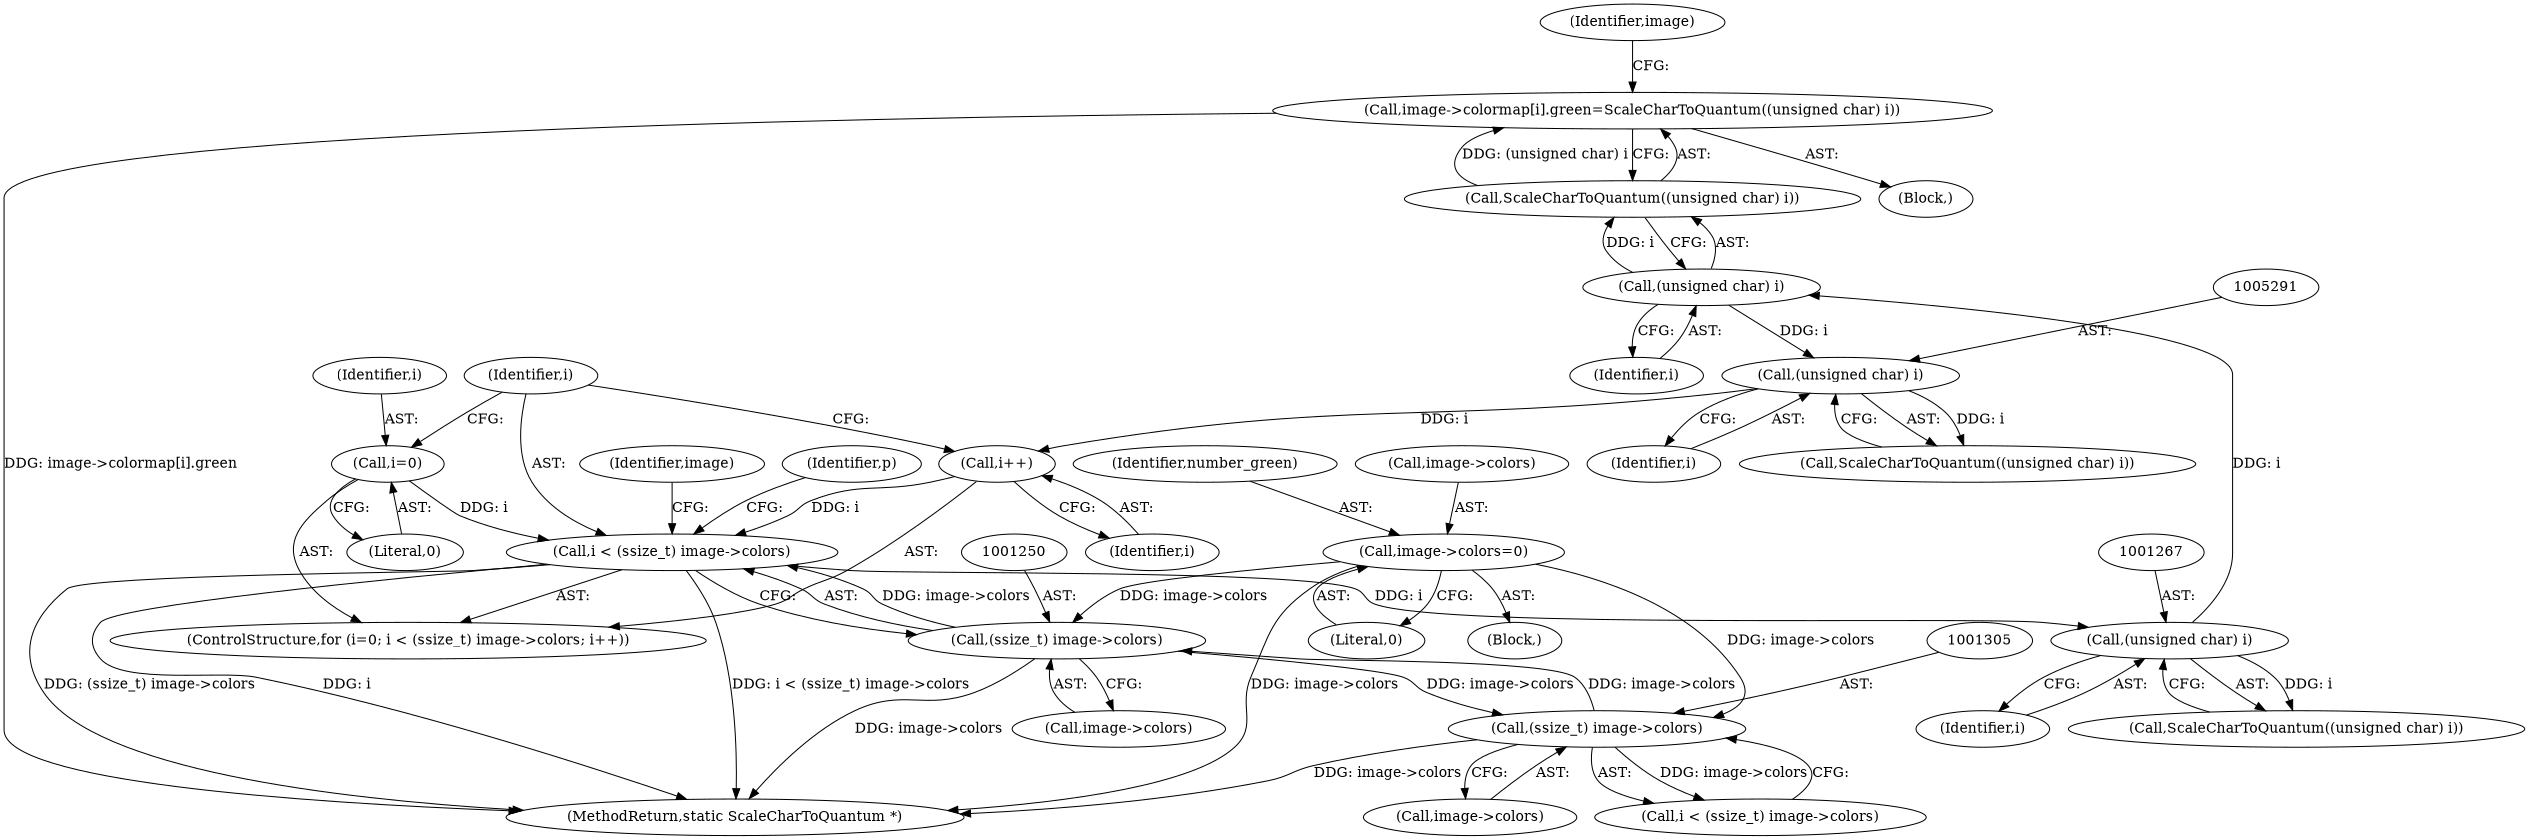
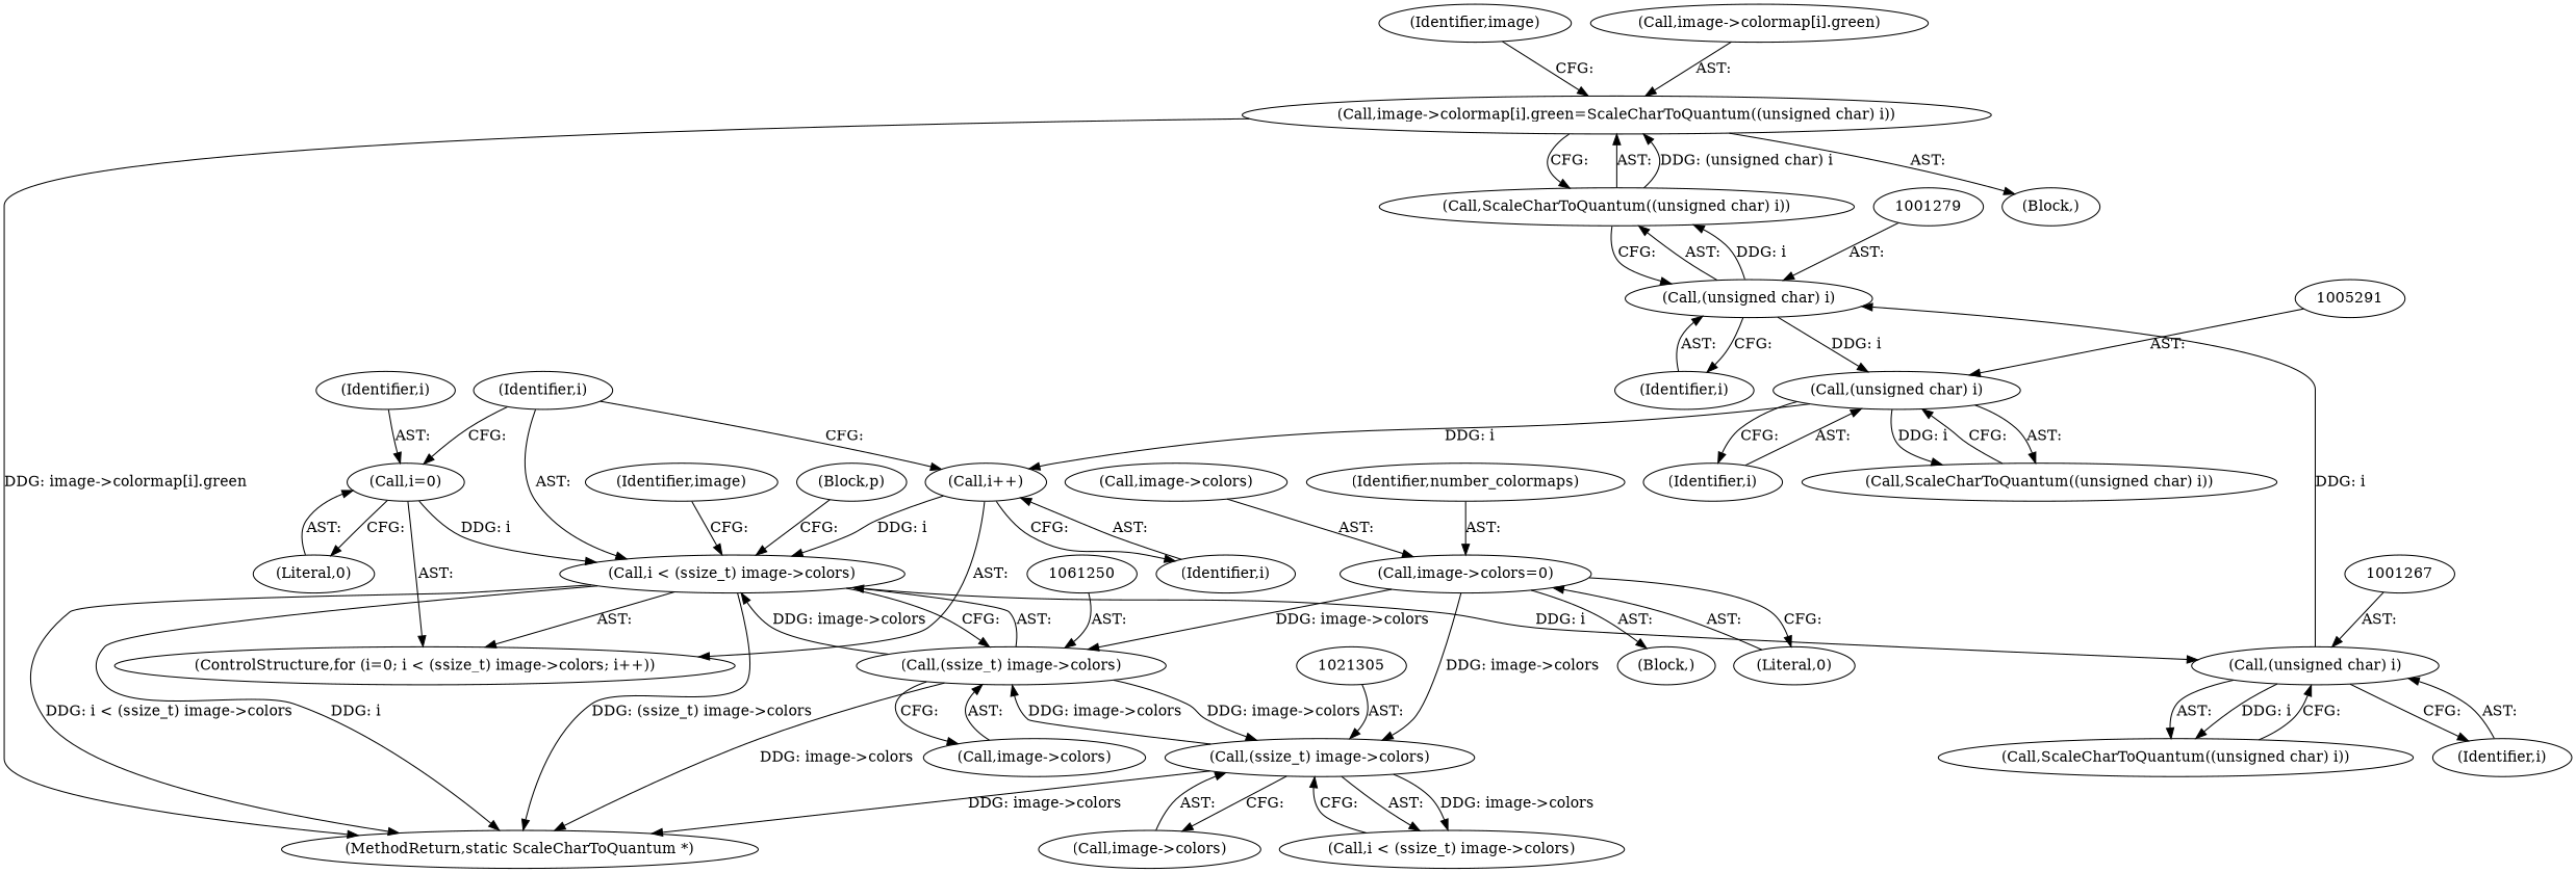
  digraph {
    n1 [label="(Call,image->colormap[i].green=ScaleCharToQuantum((unsigned char) i))"]
    n2 [label="(Call,ScaleCharToQuantum((unsigned char) i))"]
    n3 [label="(Block,)"]
    n4 [label="(MethodReturn,static ScaleCharToQuantum *)"]
    n5 [label="(Call,(unsigned char) i)"]
    n6 [label="(Call,(unsigned char) i)"]
    n7 [label="(Identifier,i)"]
    n8 [label="(Call,i++)"]
    n9 [label="(Call,ScaleCharToQuantum((unsigned char) i))"]
    n10 [label="(Identifier,i)"]
    n11 [label="(Call,(unsigned char) i)"]
    n12 [label="(Identifier,i)"]
    n13 [label="(Call,ScaleCharToQuantum((unsigned char) i))"]
    n14 [label="(Call,i < (ssize_t) image->colors)"]
    n15 [label="(Call,(ssize_t) image->colors)"]
    n16 [label="(ControlStructure,for (i=0; i < (ssize_t) image->colors; i++))"]
    n17 [label="(Call,(ssize_t) image->colors)"]
    n18 [label="(Call,image->colors)"]
    n19 [label="(Identifier,i)"]
    n20 [label="(Call,i=0)"]
    n21 [label="(Literal,0)"]
    n22 [label="(Call,i < (ssize_t) image->colors)"]
    n23 [label="(Call,image->colors)"]
    n24 [label="(Call,image->colors=0)"]
    n25 [label="(Block,)"]
    n26 [label="(Literal,0)"]
    n27 [label="(Identifier,image)"]
-   n29 [label="(Identifier,p)"]
+   n28 [label="(Call,image->colormap[i].green)"]
+   n29 [label="(Block,p)"]
    n30 [label="(Identifier,image)"]
-   n31 [label="(Identifier,number_green)"]
+   n31 [label="(Identifier,number_colormaps)"]
    n32 [label="(Identifier,i)"]
    n33 [label="(Call,image->colors)"]
    n34 [label="(Identifier,i)"]
+   1001279
    1001267
    n37 [label=1005291]
-   1001250
-   1001305
+   1001250 [label=1061250]
+   1001305 [label=1021305]
    n1 -> n2 [label="CFG: "]
    n1 -> n3 [label="AST: "]
    n1 -> n4 [label="DDG: image->colormap[i].green"]
    n2 -> n1 [label="AST: "]
    n2 -> n1 [label="DDG: (unsigned char) i"]
    n2 -> n5 [label="CFG: "]
    n5 -> n2 [label="AST: "]
    n5 -> n2 [label="DDG: i"]
    n5 -> n6 [label="DDG: i"]
    n5 -> n7 [label="CFG: "]
    n6 -> n8 [label="DDG: i"]
    n6 -> n9 [label="AST: "]
    n6 -> n9 [label="DDG: i"]
    n6 -> n10 [label="CFG: "]
    n7 -> n5 [label="AST: "]
    n8 -> n14 [label="DDG: i"]
    n8 -> n16 [label="AST: "]
    n8 -> n19 [label="CFG: "]
    n9 -> n6 [label="CFG: "]
    n10 -> n6 [label="AST: "]
    n11 -> n5 [label="DDG: i"]
    n11 -> n12 [label="CFG: "]
    n11 -> n13 [label="AST: "]
    n11 -> n13 [label="DDG: i"]
    n12 -> n11 [label="AST: "]
    n13 -> n11 [label="CFG: "]
    n14 -> n4 [label="DDG: i < (ssize_t) image->colors"]
    n14 -> n4 [label="DDG: (ssize_t) image->colors"]
    n14 -> n4 [label="DDG: i"]
    n14 -> n11 [label="DDG: i"]
    n14 -> n15 [label="CFG: "]
    n14 -> n16 [label="AST: "]
    n15 -> n4 [label="DDG: image->colors"]
    n15 -> n14 [label="AST: "]
    n15 -> n14 [label="DDG: image->colors"]
    n15 -> n17 [label="DDG: image->colors"]
    n15 -> n18 [label="CFG: "]
    n17 -> n4 [label="DDG: image->colors"]
    n17 -> n15 [label="DDG: image->colors"]
    n17 -> n22 [label="AST: "]
    n17 -> n22 [label="DDG: image->colors"]
    n17 -> n23 [label="CFG: "]
    n18 -> n15 [label="AST: "]
    n19 -> n8 [label="AST: "]
    n20 -> n14 [label="DDG: i"]
    n20 -> n16 [label="AST: "]
    n20 -> n21 [label="CFG: "]
    n21 -> n20 [label="AST: "]
    n22 -> n17 [label="CFG: "]
    n23 -> n17 [label="AST: "]
-   n24 -> n4 [label="DDG: image->colors"]
    n24 -> n15 [label="DDG: image->colors"]
    n24 -> n17 [label="DDG: image->colors"]
    n24 -> n25 [label="AST: "]
    n24 -> n26 [label="CFG: "]
    n26 -> n24 [label="AST: "]
    n27 -> n1 [label="CFG: "]
+   n28 -> n1 [label="AST: "]
    n29 -> n14 [label="CFG: "]
    n30 -> n14 [label="CFG: "]
    n31 -> n24 [label="AST: "]
    n32 -> n20 [label="AST: "]
    n33 -> n24 [label="AST: "]
    n34 -> n8 [label="CFG: "]
    n34 -> n14 [label="AST: "]
    n34 -> n20 [label="CFG: "]
+   1001279 -> n5 [label="AST: "]
    1001267 -> n11 [label="AST: "]
    n37 -> n6 [label="AST: "]
    1001250 -> n15 [label="AST: "]
    1001305 -> n17 [label="AST: "]
  }
